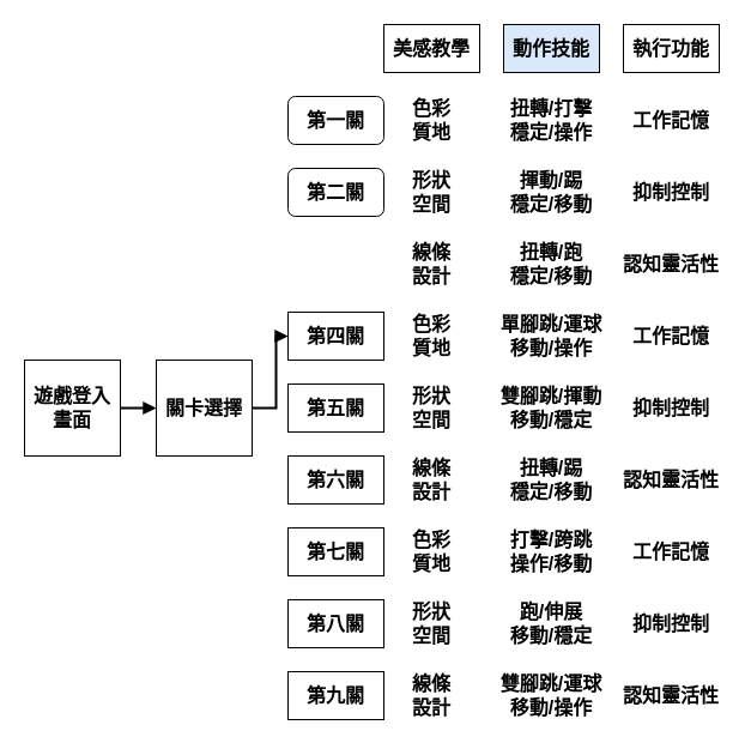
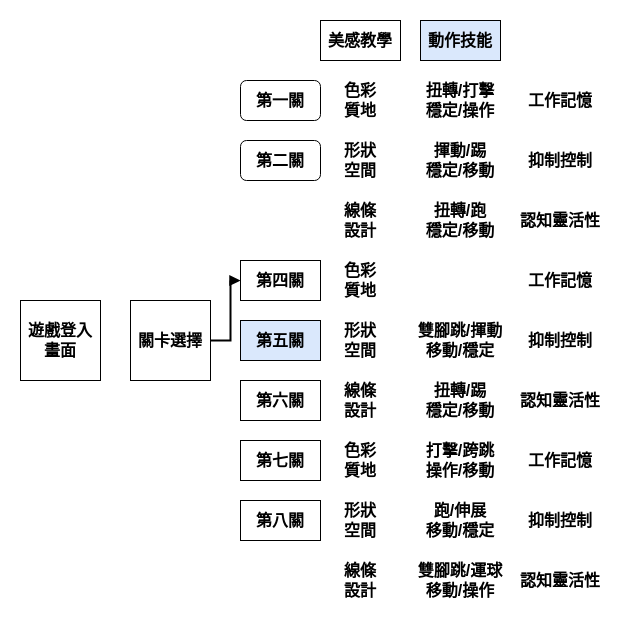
  <mxCell id="0" />
  <mxCell id="1" parent="0" />
- <mxCell id="2" style="edgeStyle=orthogonalEdgeStyle;rounded=0;orthogonalLoop=1;jettySize=auto;html=1;entryX=0;entryY=0.5;entryDx=0;entryDy=0;fontSize=16;strokeWidth=2;endArrow=block;endFill=1;" edge="1" parent="1" source="3" target="5"><mxGeometry relative="1" as="geometry" /></mxCell>
  <mxCell id="3" value="遊戲登入畫面" style="rounded=0;whiteSpace=wrap;html=1;fontSize=16;fontStyle=1" vertex="1" parent="1"><mxGeometry x="20" y="300" width="80" height="80" as="geometry" /></mxCell>
  <mxCell id="4" style="edgeStyle=orthogonalEdgeStyle;rounded=0;orthogonalLoop=1;jettySize=auto;html=1;fontSize=16;strokeWidth=2;endArrow=block;endFill=1;" edge="1" parent="1" source="5" target="7"><mxGeometry relative="1" as="geometry" /></mxCell>
  <mxCell id="5" value="關卡選擇" style="rounded=0;whiteSpace=wrap;html=1;fontSize=16;fontStyle=1" vertex="1" parent="1"><mxGeometry x="130" y="300" width="80" height="80" as="geometry" /></mxCell>
- <mxCell id="6" value="第五關" style="rounded=0;whiteSpace=wrap;html=1;fontSize=16;fontStyle=1" vertex="1" parent="1"><mxGeometry x="240" y="320" width="80" height="40" as="geometry" /></mxCell>
+ <mxCell id="6" value="第五關" style="rounded=0;whiteSpace=wrap;html=1;fontSize=16;fontStyle=1;fillColor=#dae8fc;" vertex="1" parent="1"><mxGeometry x="240" y="320" width="80" height="40" as="geometry" /></mxCell>
  <mxCell id="7" value="第四關" style="rounded=0;whiteSpace=wrap;html=1;fontSize=16;fontStyle=1" vertex="1" parent="1"><mxGeometry x="240" y="260" width="80" height="40" as="geometry" /></mxCell>
  <mxCell id="8" value="第六關" style="rounded=0;whiteSpace=wrap;html=1;fontSize=16;fontStyle=1" vertex="1" parent="1"><mxGeometry x="240" y="380" width="80" height="40" as="geometry" /></mxCell>
  <mxCell id="9" value="第七關" style="rounded=0;whiteSpace=wrap;html=1;fontSize=16;fontStyle=1" vertex="1" parent="1"><mxGeometry x="240" y="440" width="80" height="40" as="geometry" /></mxCell>
  <mxCell id="10" value="第二關" style="whiteSpace=wrap;html=1;fontSize=16;fontStyle=1;rounded=1;" vertex="1" parent="1"><mxGeometry x="240" y="140" width="80" height="40" as="geometry" /></mxCell>
  <mxCell id="11" value="第一關" style="whiteSpace=wrap;html=1;fontSize=16;fontStyle=1;rounded=1;" vertex="1" parent="1"><mxGeometry x="240" y="80" width="80" height="40" as="geometry" /></mxCell>
  <mxCell id="12" value="第八關" style="rounded=0;whiteSpace=wrap;html=1;fontSize=16;fontStyle=1" vertex="1" parent="1"><mxGeometry x="240" y="500" width="80" height="40" as="geometry" /></mxCell>
- <mxCell id="13" value="第九關" style="rounded=0;whiteSpace=wrap;html=1;fontSize=16;fontStyle=1" vertex="1" parent="1"><mxGeometry x="240" y="560" width="80" height="40" as="geometry" /></mxCell>
  <mxCell id="14" value="美感教學" style="rounded=0;whiteSpace=wrap;html=1;fontSize=16;fontStyle=1" vertex="1" parent="1"><mxGeometry x="320" y="20" width="80" height="40" as="geometry" /></mxCell>
  <mxCell id="15" value="動作技能" style="rounded=0;whiteSpace=wrap;html=1;fontSize=16;fontStyle=1;fillColor=#dae8fc;" vertex="1" parent="1"><mxGeometry x="420" y="20" width="80" height="40" as="geometry" /></mxCell>
- <mxCell id="16" value="執行功能" style="rounded=0;whiteSpace=wrap;html=1;fontSize=16;fontStyle=1" vertex="1" parent="1"><mxGeometry x="520" y="20" width="80" height="40" as="geometry" /></mxCell>
  <mxCell id="17" value="色彩&lt;br&gt;質地" style="text;html=1;strokeColor=none;fillColor=none;align=center;verticalAlign=middle;whiteSpace=wrap;rounded=0;fontSize=16;fontStyle=1" vertex="1" parent="1"><mxGeometry x="320" y="80" width="80" height="40" as="geometry" /></mxCell>
  <mxCell id="18" value="扭轉/打擊&lt;br&gt;穩定/操作" style="text;html=1;strokeColor=none;fillColor=none;align=center;verticalAlign=middle;whiteSpace=wrap;rounded=0;fontSize=16;fontStyle=1" vertex="1" parent="1"><mxGeometry x="420" y="80" width="80" height="40" as="geometry" /></mxCell>
  <mxCell id="19" value="工作記憶" style="text;html=1;strokeColor=none;fillColor=none;align=center;verticalAlign=middle;whiteSpace=wrap;rounded=0;fontSize=16;fontStyle=1" vertex="1" parent="1"><mxGeometry x="520" y="80" width="80" height="40" as="geometry" /></mxCell>
  <mxCell id="20" value="形狀&lt;br&gt;空間" style="text;html=1;strokeColor=none;fillColor=none;align=center;verticalAlign=middle;whiteSpace=wrap;rounded=0;fontSize=16;fontStyle=1" vertex="1" parent="1"><mxGeometry x="320" y="140" width="80" height="40" as="geometry" /></mxCell>
  <mxCell id="21" value="線條&lt;br&gt;設計" style="text;html=1;strokeColor=none;fillColor=none;align=center;verticalAlign=middle;whiteSpace=wrap;rounded=0;fontSize=16;fontStyle=1" vertex="1" parent="1"><mxGeometry x="320" y="200" width="80" height="40" as="geometry" /></mxCell>
  <mxCell id="22" value="色彩&lt;br&gt;質地" style="text;html=1;strokeColor=none;fillColor=none;align=center;verticalAlign=middle;whiteSpace=wrap;rounded=0;fontSize=16;fontStyle=1" vertex="1" parent="1"><mxGeometry x="320" y="260" width="80" height="40" as="geometry" /></mxCell>
  <mxCell id="23" value="形狀&lt;br&gt;空間" style="text;html=1;strokeColor=none;fillColor=none;align=center;verticalAlign=middle;whiteSpace=wrap;rounded=0;fontSize=16;fontStyle=1" vertex="1" parent="1"><mxGeometry x="320" y="320" width="80" height="40" as="geometry" /></mxCell>
  <mxCell id="24" value="線條&lt;br&gt;設計" style="text;html=1;strokeColor=none;fillColor=none;align=center;verticalAlign=middle;whiteSpace=wrap;rounded=0;fontSize=16;fontStyle=1" vertex="1" parent="1"><mxGeometry x="320" y="380" width="80" height="40" as="geometry" /></mxCell>
  <mxCell id="25" value="色彩&lt;br&gt;質地" style="text;html=1;strokeColor=none;fillColor=none;align=center;verticalAlign=middle;whiteSpace=wrap;rounded=0;fontSize=16;fontStyle=1" vertex="1" parent="1"><mxGeometry x="320" y="440" width="80" height="40" as="geometry" /></mxCell>
  <mxCell id="26" value="形狀&lt;br&gt;空間" style="text;html=1;strokeColor=none;fillColor=none;align=center;verticalAlign=middle;whiteSpace=wrap;rounded=0;fontSize=16;fontStyle=1" vertex="1" parent="1"><mxGeometry x="320" y="500" width="80" height="40" as="geometry" /></mxCell>
  <mxCell id="27" value="線條&lt;br&gt;設計" style="text;html=1;strokeColor=none;fillColor=none;align=center;verticalAlign=middle;whiteSpace=wrap;rounded=0;fontSize=16;fontStyle=1" vertex="1" parent="1"><mxGeometry x="320" y="560" width="80" height="40" as="geometry" /></mxCell>
  <mxCell id="28" value="揮動/踢&lt;br&gt;穩定/移動" style="text;html=1;strokeColor=none;fillColor=none;align=center;verticalAlign=middle;whiteSpace=wrap;rounded=0;fontSize=16;fontStyle=1" vertex="1" parent="1"><mxGeometry x="420" y="140" width="80" height="40" as="geometry" /></mxCell>
  <mxCell id="29" value="扭轉/跑&lt;br&gt;穩定/移動" style="text;html=1;strokeColor=none;fillColor=none;align=center;verticalAlign=middle;whiteSpace=wrap;rounded=0;fontSize=16;fontStyle=1" vertex="1" parent="1"><mxGeometry x="420" y="200" width="80" height="40" as="geometry" /></mxCell>
- <mxCell id="30" value="單腳跳/運球&lt;br&gt;移動/操作" style="text;html=1;strokeColor=none;fillColor=none;align=center;verticalAlign=middle;whiteSpace=wrap;rounded=0;fontSize=16;fontStyle=1" vertex="1" parent="1"><mxGeometry x="415" y="257.5" width="90" height="45" as="geometry" /></mxCell>
  <mxCell id="31" value="雙腳跳/揮動&lt;br&gt;移動/穩定" style="text;html=1;strokeColor=none;fillColor=none;align=center;verticalAlign=middle;whiteSpace=wrap;rounded=0;fontSize=16;fontStyle=1" vertex="1" parent="1"><mxGeometry x="415" y="317.5" width="90" height="45" as="geometry" /></mxCell>
  <mxCell id="32" value="扭轉/踢&lt;br&gt;穩定/移動" style="text;html=1;strokeColor=none;fillColor=none;align=center;verticalAlign=middle;whiteSpace=wrap;rounded=0;fontSize=16;fontStyle=1" vertex="1" parent="1"><mxGeometry x="420" y="380" width="80" height="40" as="geometry" /></mxCell>
  <mxCell id="33" value="打擊/跨跳&lt;br&gt;操作/移動" style="text;html=1;strokeColor=none;fillColor=none;align=center;verticalAlign=middle;whiteSpace=wrap;rounded=0;fontSize=16;fontStyle=1" vertex="1" parent="1"><mxGeometry x="420" y="440" width="80" height="40" as="geometry" /></mxCell>
  <mxCell id="34" value="跑/伸展&lt;br&gt;移動/穩定" style="text;html=1;strokeColor=none;fillColor=none;align=center;verticalAlign=middle;whiteSpace=wrap;rounded=0;fontSize=16;fontStyle=1" vertex="1" parent="1"><mxGeometry x="420" y="500" width="80" height="40" as="geometry" /></mxCell>
  <mxCell id="35" value="雙腳跳/運球&lt;br&gt;移動/操作" style="text;html=1;strokeColor=none;fillColor=none;align=center;verticalAlign=middle;whiteSpace=wrap;rounded=0;fontSize=16;fontStyle=1" vertex="1" parent="1"><mxGeometry x="415" y="557.5" width="90" height="45" as="geometry" /></mxCell>
  <mxCell id="36" value="抑制控制" style="text;html=1;strokeColor=none;fillColor=none;align=center;verticalAlign=middle;whiteSpace=wrap;rounded=0;fontSize=16;fontStyle=1" vertex="1" parent="1"><mxGeometry x="520" y="140" width="80" height="40" as="geometry" /></mxCell>
  <mxCell id="37" value="認知靈活性" style="text;html=1;strokeColor=none;fillColor=none;align=center;verticalAlign=middle;whiteSpace=wrap;rounded=0;fontSize=16;fontStyle=1" vertex="1" parent="1"><mxGeometry x="515" y="200" width="90" height="40" as="geometry" /></mxCell>
  <mxCell id="38" value="工作記憶" style="text;html=1;strokeColor=none;fillColor=none;align=center;verticalAlign=middle;whiteSpace=wrap;rounded=0;fontSize=16;fontStyle=1" vertex="1" parent="1"><mxGeometry x="520" y="260" width="80" height="40" as="geometry" /></mxCell>
  <mxCell id="39" value="抑制控制" style="text;html=1;strokeColor=none;fillColor=none;align=center;verticalAlign=middle;whiteSpace=wrap;rounded=0;fontSize=16;fontStyle=1" vertex="1" parent="1"><mxGeometry x="520" y="320" width="80" height="40" as="geometry" /></mxCell>
  <mxCell id="40" value="認知靈活性" style="text;html=1;strokeColor=none;fillColor=none;align=center;verticalAlign=middle;whiteSpace=wrap;rounded=0;fontSize=16;fontStyle=1" vertex="1" parent="1"><mxGeometry x="515" y="380" width="90" height="40" as="geometry" /></mxCell>
  <mxCell id="41" value="工作記憶" style="text;html=1;strokeColor=none;fillColor=none;align=center;verticalAlign=middle;whiteSpace=wrap;rounded=0;fontSize=16;fontStyle=1" vertex="1" parent="1"><mxGeometry x="520" y="440" width="80" height="40" as="geometry" /></mxCell>
  <mxCell id="42" value="抑制控制" style="text;html=1;strokeColor=none;fillColor=none;align=center;verticalAlign=middle;whiteSpace=wrap;rounded=0;fontSize=16;fontStyle=1" vertex="1" parent="1"><mxGeometry x="520" y="500" width="80" height="40" as="geometry" /></mxCell>
  <mxCell id="43" value="認知靈活性" style="text;html=1;strokeColor=none;fillColor=none;align=center;verticalAlign=middle;whiteSpace=wrap;rounded=0;fontSize=16;fontStyle=1" vertex="1" parent="1"><mxGeometry x="515" y="560" width="90" height="40" as="geometry" /></mxCell>
